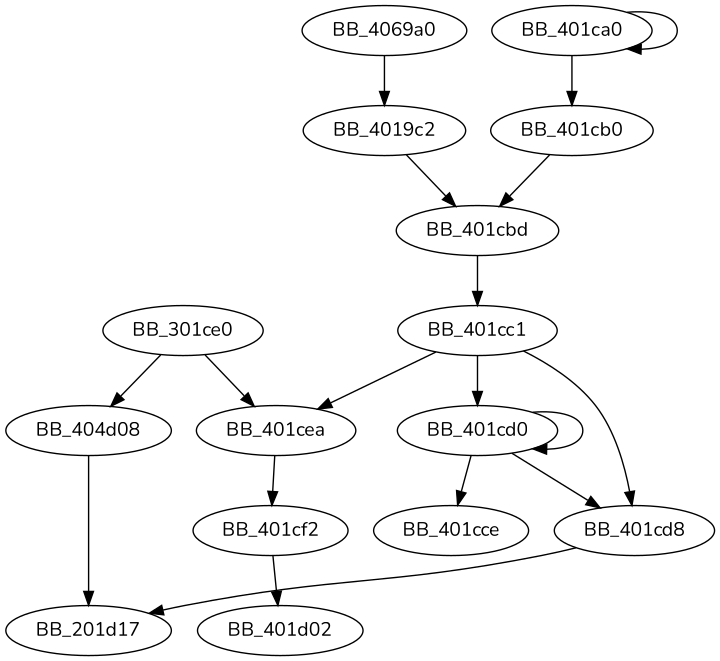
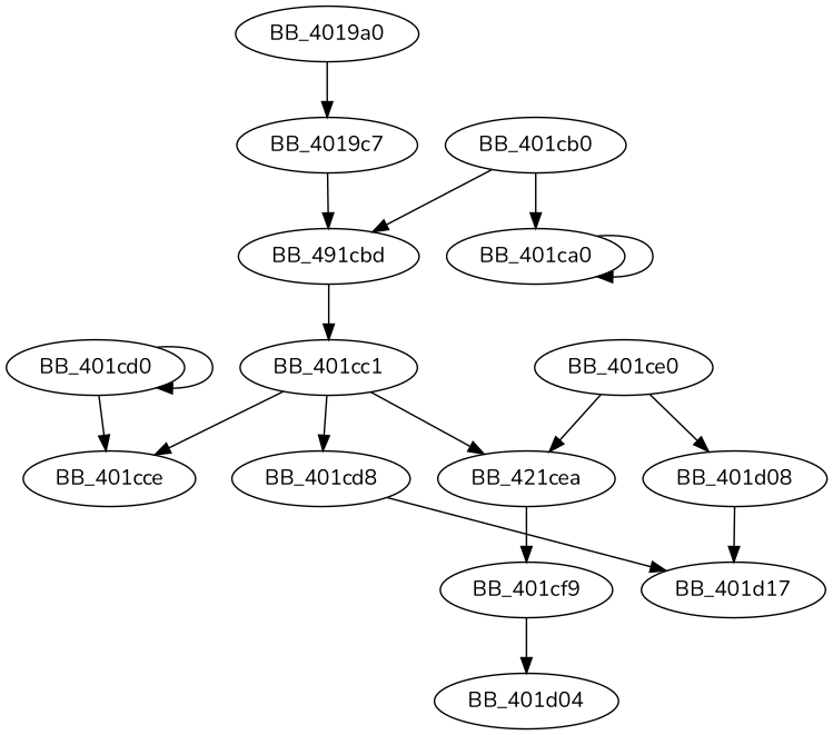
  digraph {
    fontname=Nunito
    node [fontname=Nunito]
    edge [fontname=Nunito]
-   BB_4019a0 [label=BB_4069a0]
-   BB_4019c7 [label=BB_4019c2]
-   BB_401cbd
+   BB_4019a0
+   BB_4019c7
+   BB_401cbd [label=BB_491cbd]
    BB_401ca0
    BB_401cb0
    BB_401cc1
    BB_401cce
    BB_401cd8
-   BB_401cea
-   BB_401d17 [label=BB_201d17]
+   BB_401cea [label=BB_421cea]
+   BB_401d17
    BB_401cd0
-   BB_401ce0 [label=BB_301ce0]
-   BB_401d08 [label=BB_404d08]
-   BB_401cf2
-   BB_401d04 [label=BB_401d02]
+   BB_401ce0
+   BB_401d08
+   BB_401cf2 [label=BB_401cf9]
+   BB_401d04
    BB_4019a0 -> BB_4019c7
    BB_4019c7 -> BB_401cbd
    BB_401cbd -> BB_401cc1
    BB_401ca0 -> BB_401ca0
-   BB_401ca0 -> BB_401cb0
+   BB_401cb0 -> BB_401ca0
    BB_401cb0 -> BB_401cbd
-   BB_401cc1 -> BB_401cd0
+   BB_401cc1 -> BB_401cce
    BB_401cc1 -> BB_401cd8
    BB_401cc1 -> BB_401cea
    BB_401cd8 -> BB_401d17
    BB_401cea -> BB_401cf2
    BB_401cd0 -> BB_401cce
-   BB_401cd0 -> BB_401cd8
    BB_401cd0 -> BB_401cd0
    BB_401ce0 -> BB_401cea
    BB_401ce0 -> BB_401d08
    BB_401d08 -> BB_401d17
    BB_401cf2 -> BB_401d04
  }
